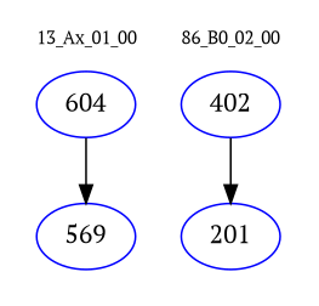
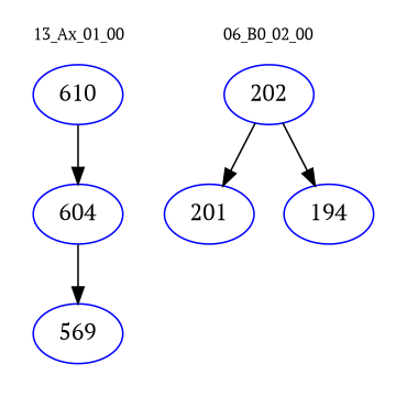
  digraph {
    fontname="PT Serif"
    node [color=blue fontname="PT Serif"]
    edge [color=black fontname="PT Serif"]
+   n1 [label=610]
    n2 [label=604]
    n3 [label=569]
    n4 [label=201]
-   n5 [label=402]
+   n5 [label=202]
+   n6 [label=194]
    subgraph cluster_1 {
      color=white
      fontsize=10
      label="13_Ax_01_00"
+     n1
      n2
      n3
    }
    subgraph cluster_2 {
      color=white
      fontsize=10
-     label="86_B0_02_00"
+     label="06_B0_02_00"
      n4
      n5
+     n6
    }
+   n1 -> n2
    n2 -> n3
    n5 -> n4
+   n5 -> n6
  }
